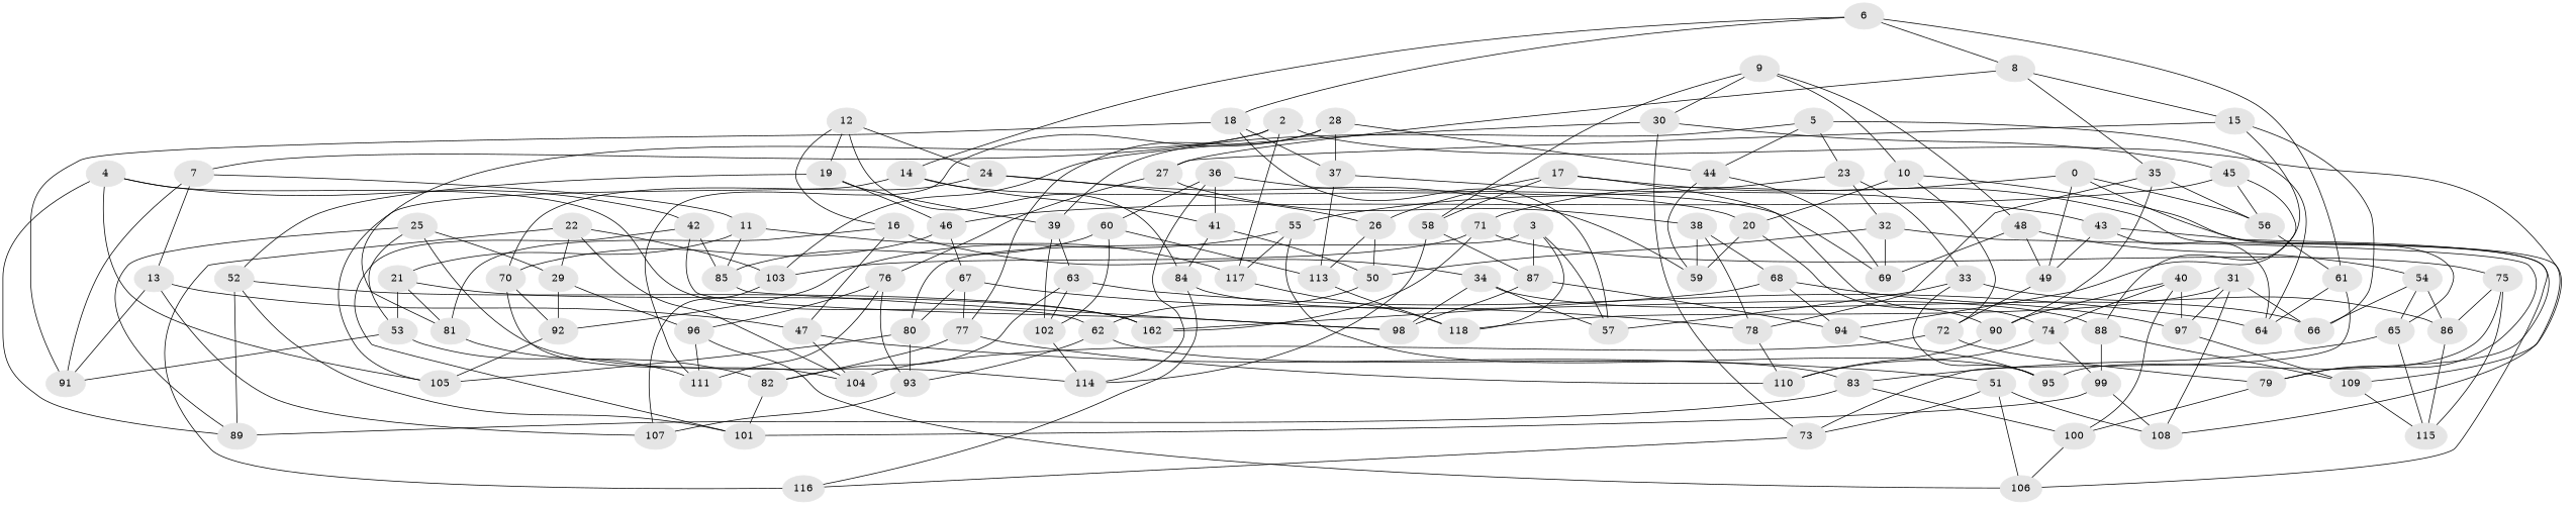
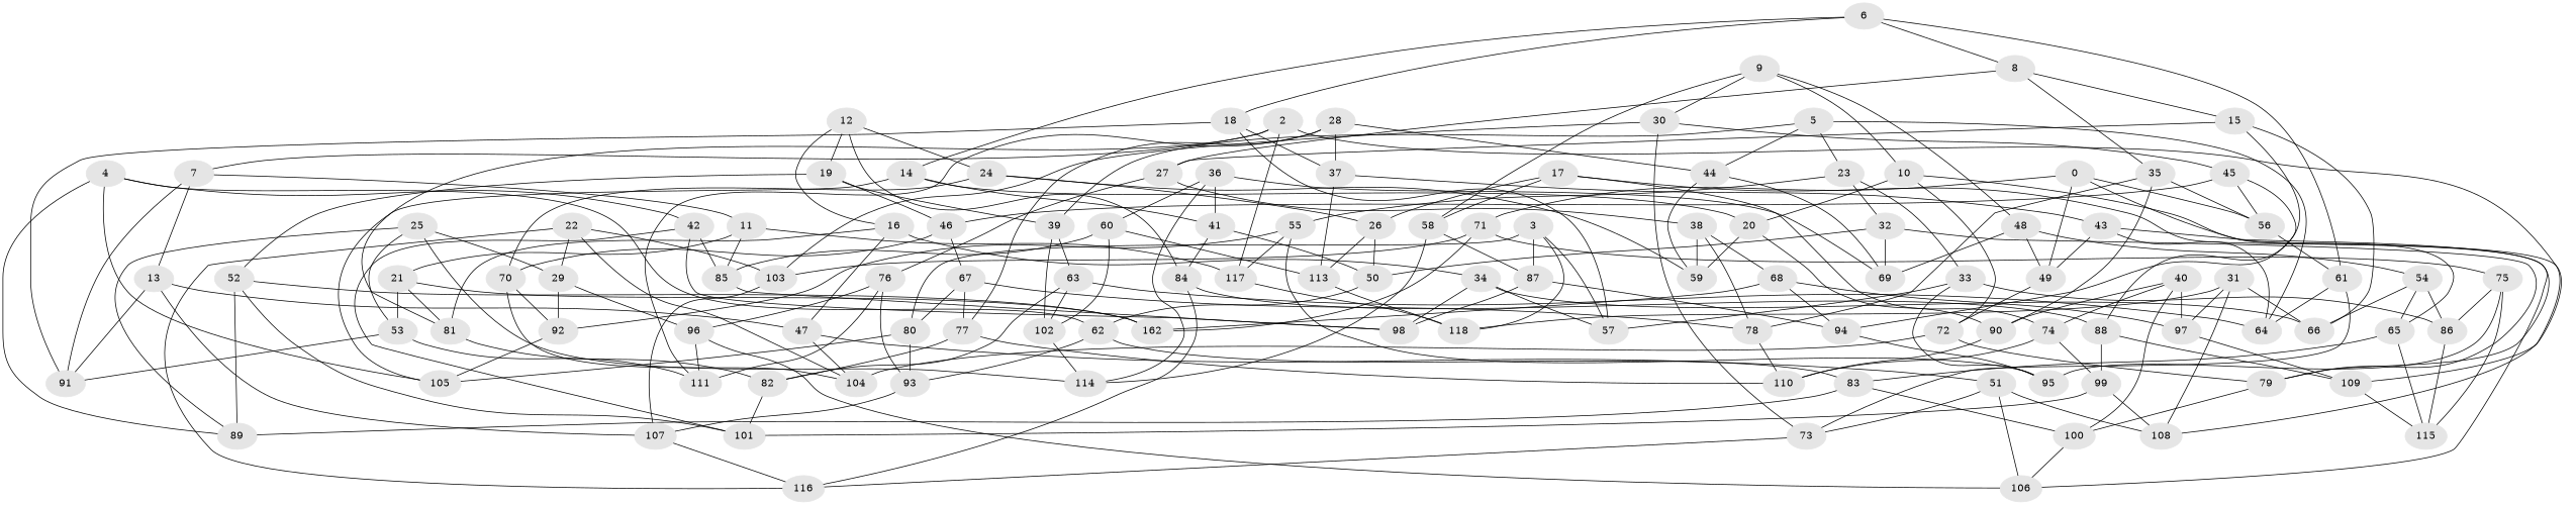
  graph {
    node [color=gray90 style=filled]
    n1 [label=0]
    49
    56
    65
    71
    72
    61
    83
    115
    n10 [label=162]
    103
    75
    2
    7
    81
    109
    117
    11
    13
    91
    82
    118
    3
    57
    80
    87
    105
    93
    94
    98
    4
    42
    62
    89
    85
    101
    5
    23
    39
    44
    64
    32
    33
    55
    63
    102
    59
    69
    6
    8
    14
    18
    15
    27
    35
    20
    41
    37
    73
    21
    47
    107
    66
    38
    76
    90
    78
    9
    10
    30
    48
    58
    108
    45
    54
    114
    79
    104
    53
    12
    16
    19
    24
    84
    34
    46
    52
    26
    70
    116
    88
    51
    50
    95
    17
    74
    113
    99
    110
    100
    43
    67
    111
    22
    29
    92
    96
    86
    25
    68
    28
    77
    106
    31
    97
    36
    60
    40
    n1 -- 49
    n1 -- 56
    n1 -- 65
    n1 -- 71
    49 -- 72
    56 -- 61
    65 -- 83
    65 -- 115
    71 -- n10
    71 -- 103
    71 -- 75
    72 -- 79
    72 -- 104
    61 -- 64
    61 -- 73
    83 -- 89
    83 -- 100
    103 -- 107
    75 -- 115
    75 -- 95
    75 -- 86
    2 -- 7
    2 -- 81
    2 -- 109
    2 -- 117
    7 -- 11
    7 -- 13
    7 -- 91
    81 -- 82
    109 -- 115
    117 -- 118
    11 -- 117
    11 -- 85
    11 -- 21
    13 -- 91
    13 -- 47
    13 -- 107
    82 -- 101
    3 -- 118
    3 -- 57
    3 -- 80
    3 -- 87
    80 -- 105
    80 -- 93
    87 -- 94
    87 -- 98
    93 -- 107
    94 -- 95
    4 -- 105
    4 -- 42
    4 -- 62
    4 -- 89
    42 -- 98
    42 -- 85
    42 -- 101
    62 -- 83
    62 -- 93
    85 -- 98
    5 -- 23
    5 -- 39
    5 -- 44
    5 -- 64
    23 -- 32
    23 -- 33
    23 -- 55
    39 -- 63
    39 -- 102
    44 -- 59
    44 -- 69
    32 -- 69
    32 -- 79
    32 -- 50
    33 -- 57
    33 -- 95
    33 -- 86
    55 -- 117
    55 -- 95
    55 -- 92
    63 -- 82
    63 -- 64
    63 -- 102
    102 -- 114
    6 -- 61
    6 -- 8
    6 -- 14
    6 -- 18
    8 -- 15
    8 -- 27
    8 -- 35
    14 -- 105
    14 -- 20
    14 -- 41
    18 -- 91
    18 -- 57
    18 -- 37
    15 -- 94
    15 -- 27
    15 -- 66
    27 -- 38
    27 -- 76
    35 -- 56
    35 -- 90
    35 -- 78
    20 -- 59
    20 -- 90
    41 -- 84
    41 -- 50
    37 -- 113
    37 -- 43
    73 -- 116
    21 -- n10
    21 -- 81
    21 -- 53
    47 -- 104
    47 -- 51
+   107 -- 116
    38 -- 59
    38 -- 78
    38 -- 68
    76 -- 93
    76 -- 111
    76 -- 96
    90 -- 110
    78 -- 110
    9 -- 10
    9 -- 30
    9 -- 48
    9 -- 58
    10 -- 72
    10 -- 20
    10 -- 108
    30 -- 103
    30 -- 73
    30 -- 45
    48 -- 49
    48 -- 69
    48 -- 54
    58 -- 87
    58 -- 114
    45 -- 56
    45 -- 46
    45 -- 88
    54 -- 65
    54 -- 66
    54 -- 86
    79 -- 100
    53 -- 91
    53 -- 111
    12 -- 16
    12 -- 19
    12 -- 24
    12 -- 84
    16 -- 81
    16 -- 47
    16 -- 34
    19 -- 39
    19 -- 46
    19 -- 52
    24 -- 59
    24 -- 26
    24 -- 70
    84 -- 116
    84 -- 88
    34 -- 57
    34 -- 98
    34 -- 66
    46 -- 70
    46 -- 67
    52 -- n10
    52 -- 89
    52 -- 101
    26 -- 50
    26 -- 113
    70 -- 104
    70 -- 92
    88 -- 109
    88 -- 99
    51 -- 73
    51 -- 108
    51 -- 106
    50 -- 62
    17 -- 58
    17 -- 79
    17 -- 26
    17 -- 74
    74 -- 99
    74 -- 110
    113 -- 118
    99 -- 101
    99 -- 108
    100 -- 106
    43 -- 49
    43 -- 64
    43 -- 106
    67 -- 80
    67 -- 78
    67 -- 77
    22 -- 103
    22 -- 104
    22 -- 116
    22 -- 29
    29 -- 92
    29 -- 96
    92 -- 105
    96 -- 111
    96 -- 106
    86 -- 115
    25 -- 89
    25 -- 114
    25 -- 53
    25 -- 29
    68 -- n10
    68 -- 94
    68 -- 97
    28 -- 44
    28 -- 37
    28 -- 111
    28 -- 77
    77 -- 82
    77 -- 110
    31 -- 118
    31 -- 66
    31 -- 108
    31 -- 97
    97 -- 109
    36 -- 69
    36 -- 41
    36 -- 114
    36 -- 60
    60 -- 85
    60 -- 102
    60 -- 113
    40 -- 90
    40 -- 74
    40 -- 100
    40 -- 97
  }
